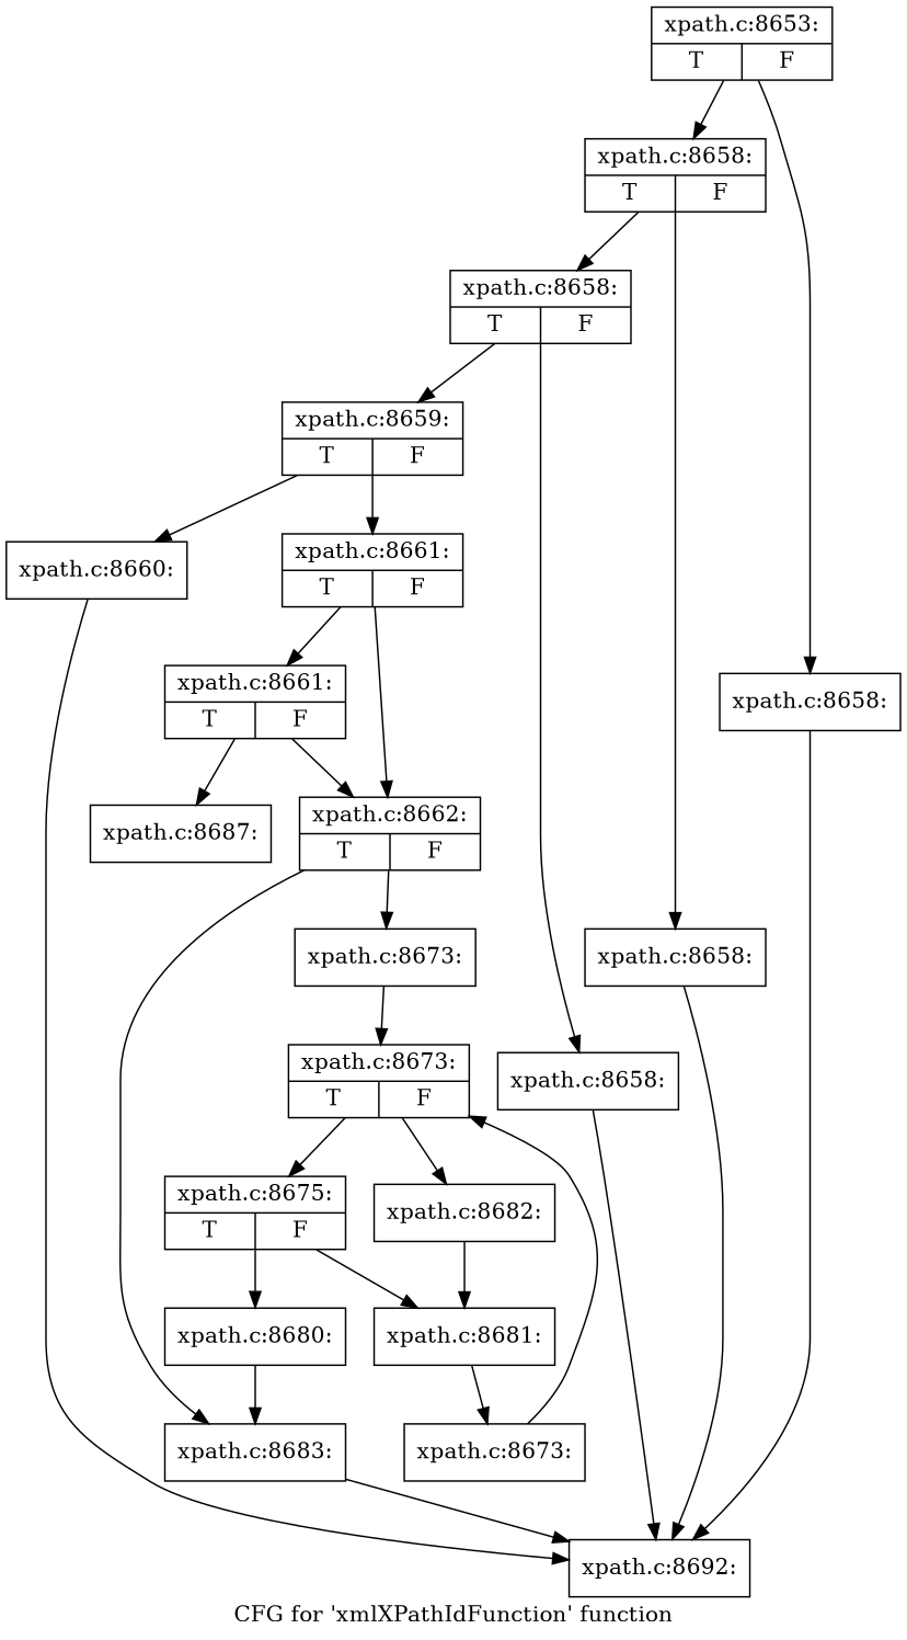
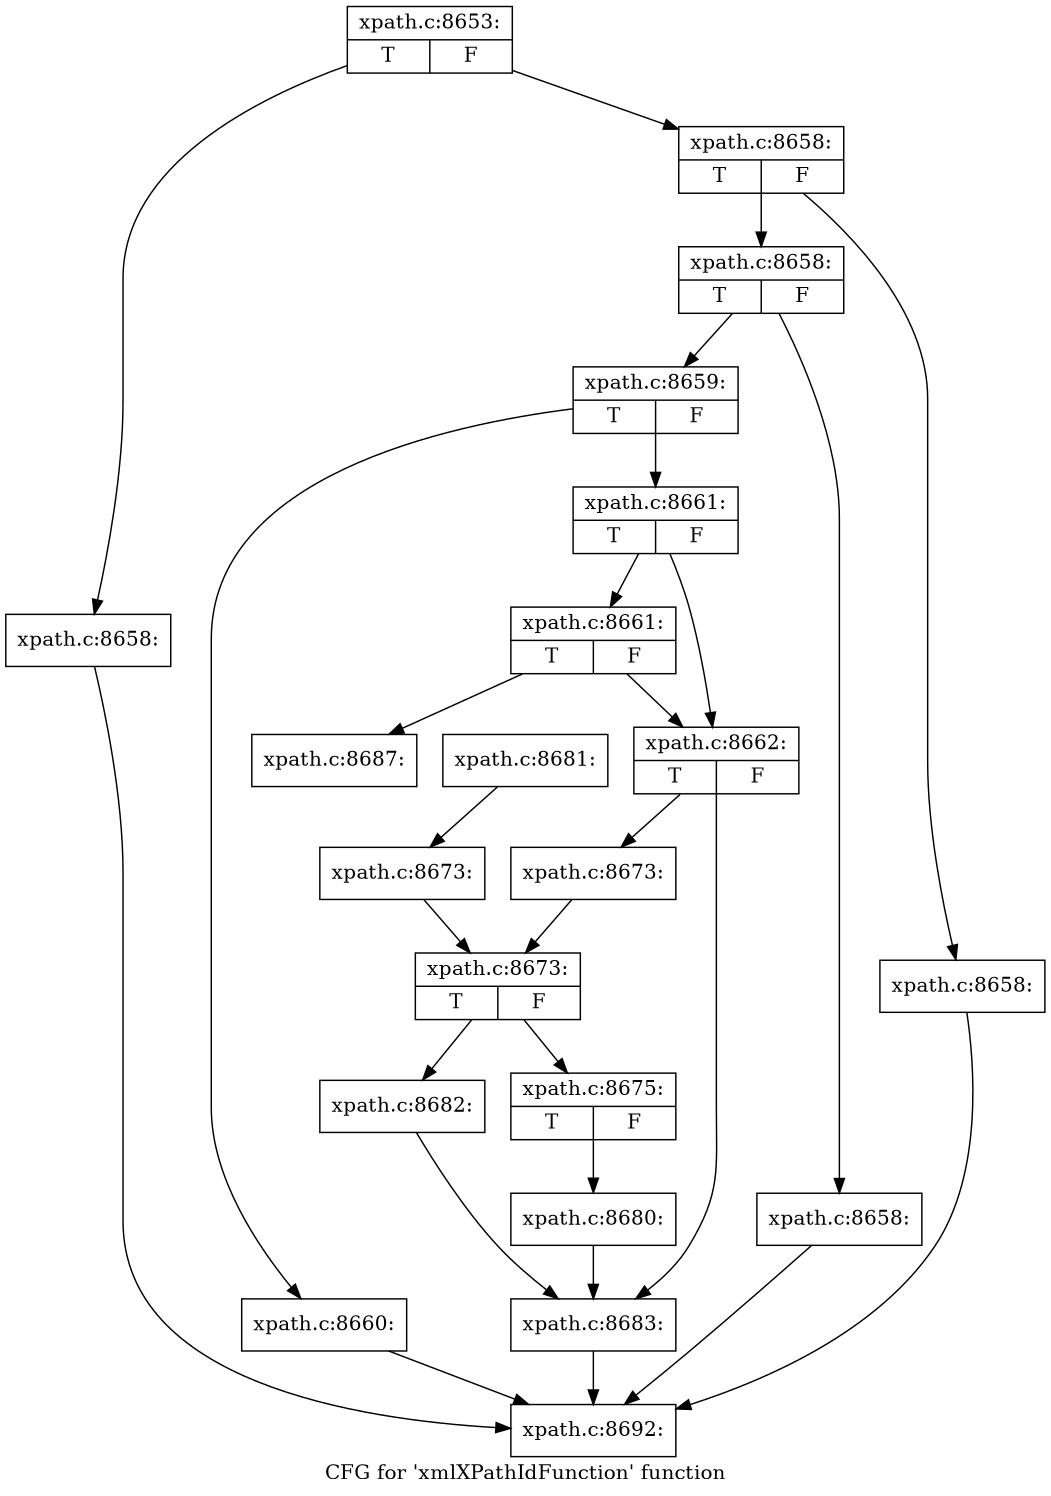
  digraph {
    label="CFG for 'xmlXPathIdFunction' function"
    node [shape=record]
    n1 [label="{xpath.c:8653:|{<s0>T|<s1>F}}"]
    n2 [label="{xpath.c:8658:}"]
    n3 [label="{xpath.c:8658:|{<s0>T|<s1>F}}"]
    n4 [label="{xpath.c:8692:}"]
    n5 [label="{xpath.c:8658:}"]
    n6 [label="{xpath.c:8658:|{<s0>T|<s1>F}}"]
    n7 [label="{xpath.c:8658:}"]
    n8 [label="{xpath.c:8659:|{<s0>T|<s1>F}}"]
    n9 [label="{xpath.c:8660:}"]
    n10 [label="{xpath.c:8661:|{<s0>T|<s1>F}}"]
    n11 [label="{xpath.c:8662:|{<s0>T|<s1>F}}"]
    n12 [label="{xpath.c:8661:|{<s0>T|<s1>F}}"]
    n13 [label="{xpath.c:8673:}"]
    n14 [label="{xpath.c:8683:}"]
    n15 [label="{xpath.c:8687:}"]
    n16 [label="{xpath.c:8673:|{<s0>T|<s1>F}}"]
    n17 [label="{xpath.c:8675:|{<s0>T|<s1>F}}"]
    n18 [label="{xpath.c:8682:}"]
    n19 [label="{xpath.c:8680:}"]
    n20 [label="{xpath.c:8681:}"]
    n21 [label="{xpath.c:8673:}"]
    n1 -> n2
    n1 -> n3
    n2 -> n4
    n3 -> n5
    n3 -> n6
    n5 -> n4
    n6 -> n7
    n6 -> n8
    n7 -> n4
    n8 -> n9
    n8 -> n10
    n9 -> n4
    n10 -> n11
    n10 -> n12
    n11 -> n13
    n11 -> n14
    n12 -> n11
    n12 -> n15
    n13 -> n16
    n14 -> n4
    n16 -> n17
    n16 -> n18
    n17 -> n19
-   n17 -> n20
-   n18 -> n20
+   n18 -> n14
    n19 -> n14
    n20 -> n21
    n21 -> n16
  }
